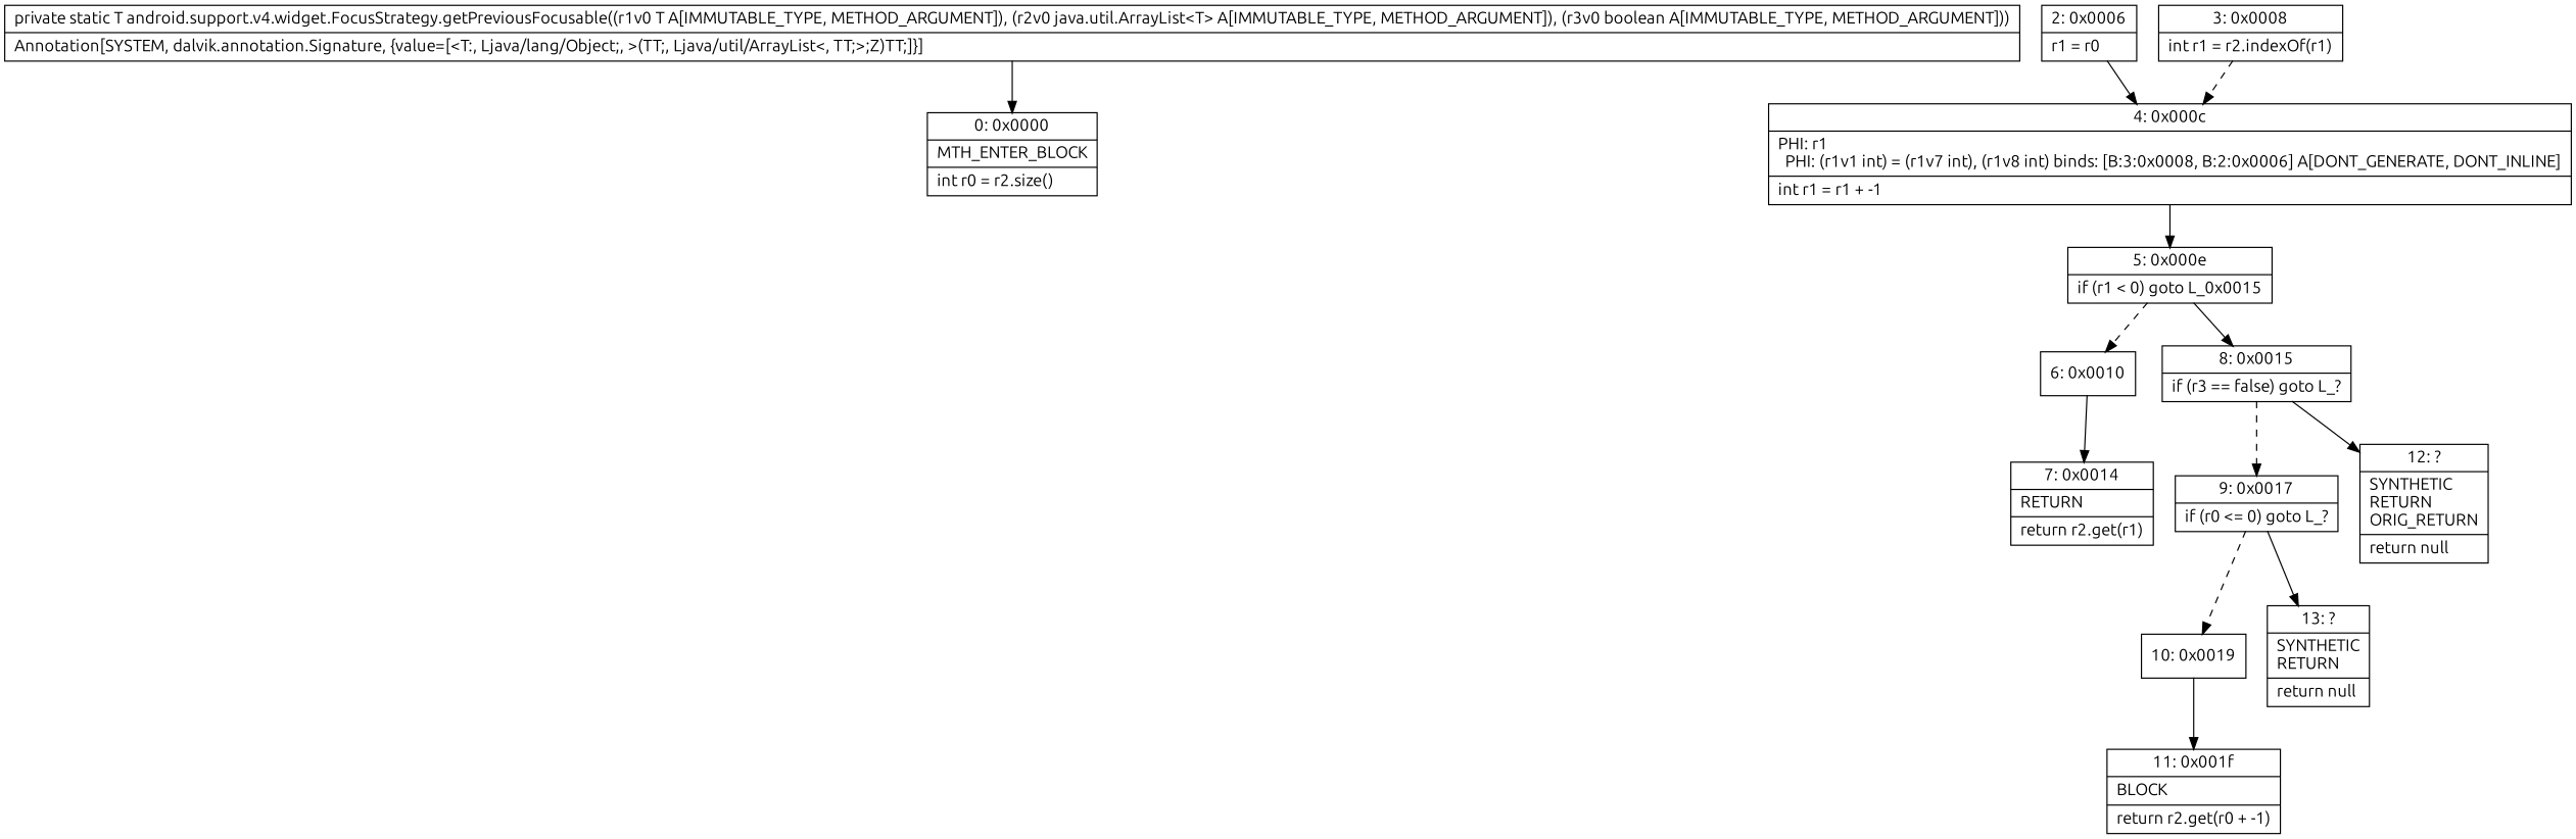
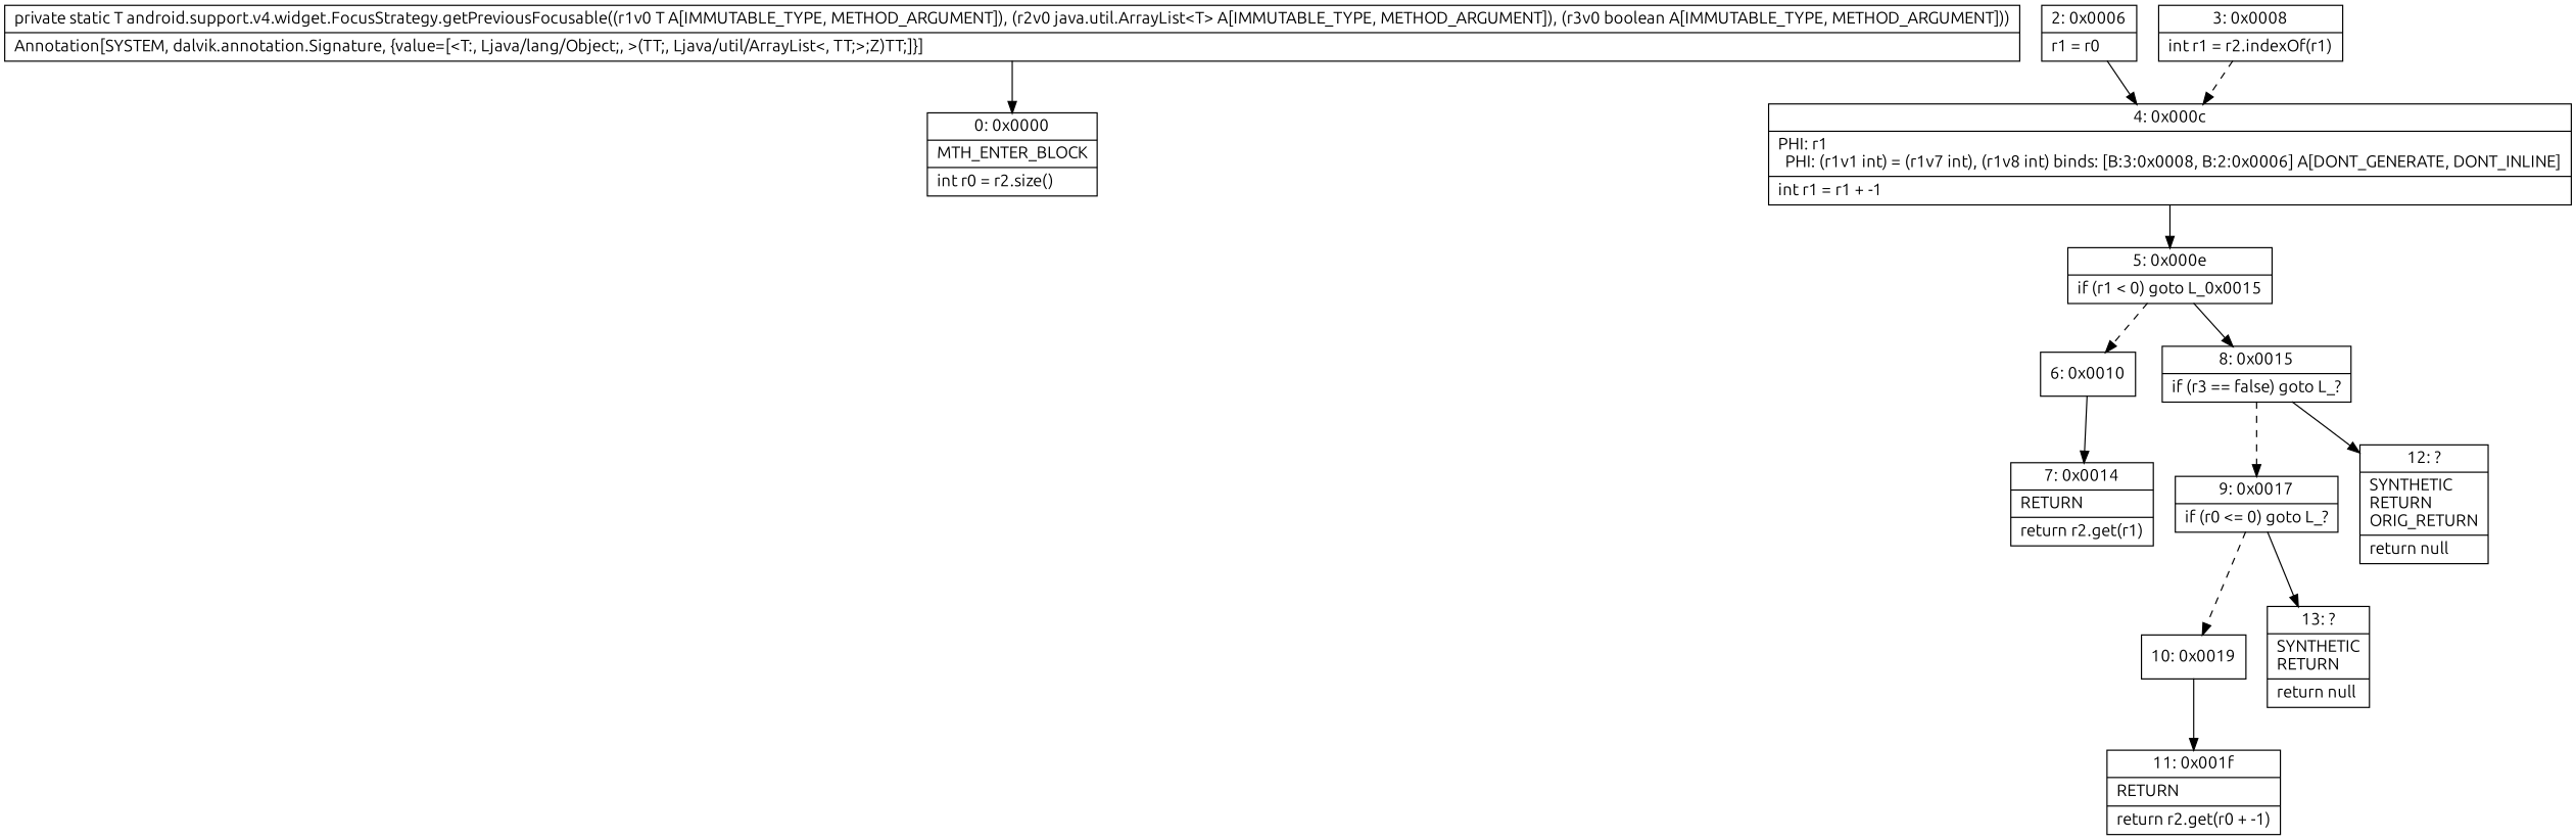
  digraph {
    fontname=Ubuntu
    node [fontname=Ubuntu shape=record]
    edge [fontname=Ubuntu]
    n1 [label="{0\:\ 0x0000|MTH_ENTER_BLOCK\l|int r0 = r2.size()\l}"]
    n2 [label="{2\:\ 0x0006|r1 = r0\l}"]
    n3 [label="{4\:\ 0x000c|PHI: r1 \l  PHI: (r1v1 int) = (r1v7 int), (r1v8 int) binds: [B:3:0x0008, B:2:0x0006] A[DONT_GENERATE, DONT_INLINE]\l|int r1 = r1 + \-1\l}"]
    n4 [label="{3\:\ 0x0008|int r1 = r2.indexOf(r1)\l}"]
    n5 [label="{5\:\ 0x000e|if (r1 \< 0) goto L_0x0015\l}"]
    n6 [label="{6\:\ 0x0010}"]
    n7 [label="{8\:\ 0x0015|if (r3 == false) goto L_?\l}"]
    n8 [label="{7\:\ 0x0014|RETURN\l|return r2.get(r1)\l}"]
    n9 [label="{9\:\ 0x0017|if (r0 \<= 0) goto L_?\l}"]
    n10 [label="{12\:\ ?|SYNTHETIC\lRETURN\lORIG_RETURN\l|return null\l}"]
    n11 [label="{10\:\ 0x0019}"]
    n12 [label="{13\:\ ?|SYNTHETIC\lRETURN\l|return null\l}"]
-   n13 [label="{11\:\ 0x001f|BLOCK\l|return r2.get(r0 + \-1)\l}"]
+   n13 [label="{11\:\ 0x001f|RETURN\l|return r2.get(r0 + \-1)\l}"]
    n14 [label="{private static T android.support.v4.widget.FocusStrategy.getPreviousFocusable((r1v0 T A[IMMUTABLE_TYPE, METHOD_ARGUMENT]), (r2v0 java.util.ArrayList\<T\> A[IMMUTABLE_TYPE, METHOD_ARGUMENT]), (r3v0 boolean A[IMMUTABLE_TYPE, METHOD_ARGUMENT]))  | Annotation[SYSTEM, dalvik.annotation.Signature, \{value=[\<T:, Ljava\/lang\/Object;, \>(TT;, Ljava\/util\/ArrayList\<, TT;\>;Z)TT;]\}]\l}"]
    n2 -> n3
    n3 -> n5
    n4 -> n3 [style=dashed]
    n5 -> n6 [style=dashed]
    n5 -> n7
    n6 -> n8
    n7 -> n9 [style=dashed]
    n7 -> n10
    n9 -> n11 [style=dashed]
    n9 -> n12
    n11 -> n13
    n14 -> n1
  }
